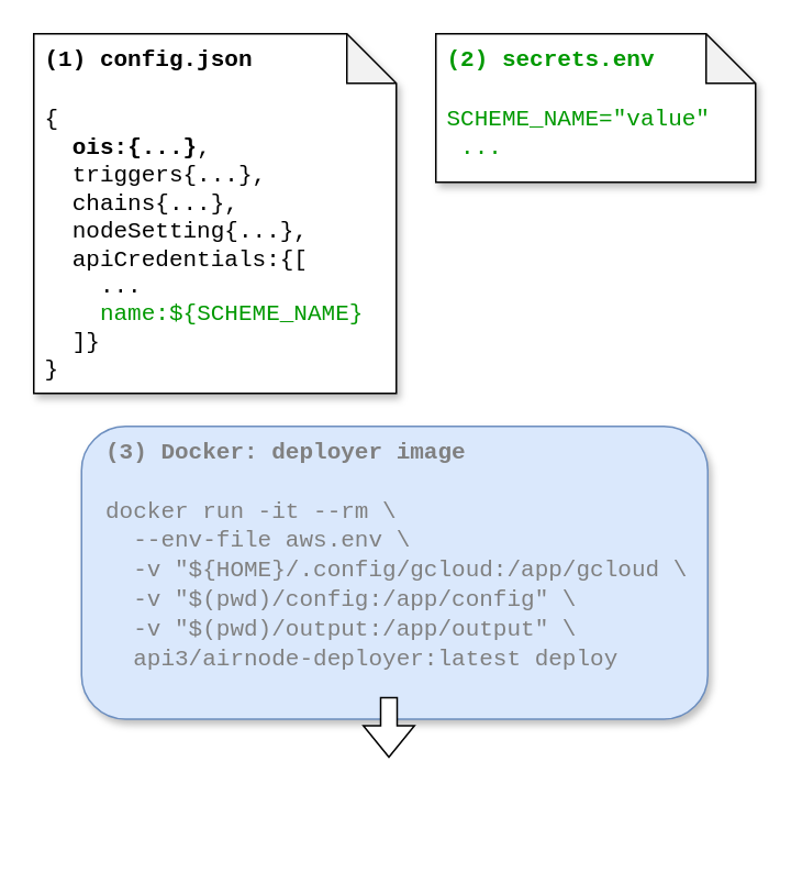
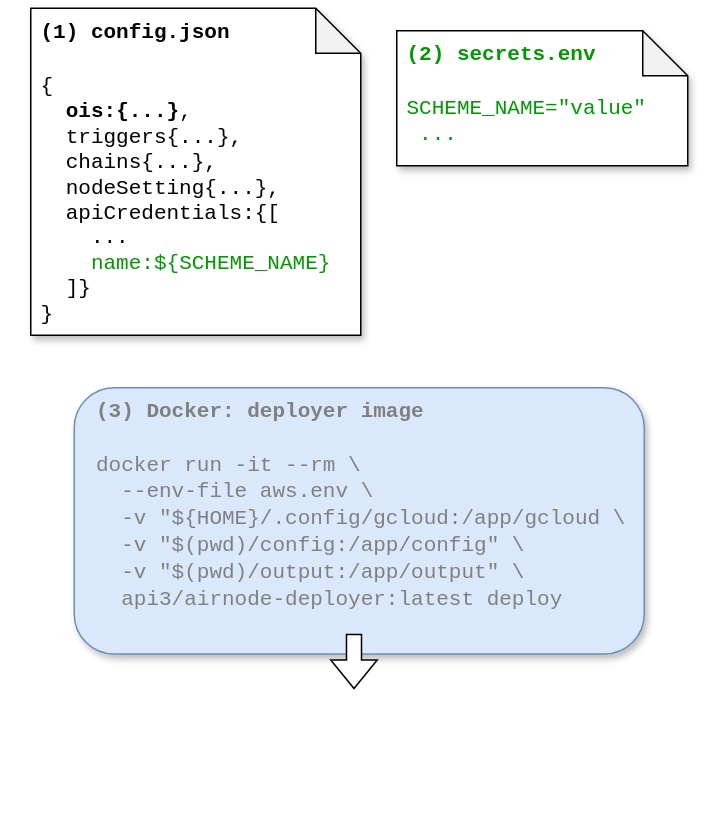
  <mxCell id="0" />
  <mxCell id="1" parent="0" />
  <mxCell id="2" value="&lt;div style=&quot;font-size: 14px&quot;&gt;&lt;font style=&quot;font-size: 14px&quot; face=&quot;Courier New&quot; color=&quot;#808080&quot;&gt;&lt;b&gt;(3) Docker: deployer image&lt;/b&gt;&lt;/font&gt;&lt;/div&gt;&lt;div style=&quot;font-size: 14px&quot;&gt;&lt;font style=&quot;font-size: 14px&quot; face=&quot;Courier New&quot; color=&quot;#808080&quot;&gt;&lt;br&gt;&lt;/font&gt;&lt;/div&gt;&lt;div style=&quot;font-size: 14px&quot;&gt;&lt;font style=&quot;font-size: 14px&quot; face=&quot;Courier New&quot; color=&quot;#808080&quot;&gt;docker run -it --rm \&lt;/font&gt;&lt;/div&gt;&lt;div style=&quot;font-size: 14px&quot;&gt;&lt;font style=&quot;font-size: 14px&quot; face=&quot;Courier New&quot; color=&quot;#808080&quot;&gt;&amp;nbsp; --env-file aws.env \&lt;/font&gt;&lt;/div&gt;&lt;div style=&quot;font-size: 14px&quot;&gt;&lt;font style=&quot;font-size: 14px&quot; face=&quot;Courier New&quot; color=&quot;#808080&quot;&gt;&amp;nbsp; -v &quot;${HOME}/.config/gcloud:/app/gcloud \&lt;/font&gt;&lt;/div&gt;&lt;div style=&quot;font-size: 14px&quot;&gt;&lt;font style=&quot;font-size: 14px&quot; face=&quot;Courier New&quot; color=&quot;#808080&quot;&gt;&amp;nbsp; -v &quot;$(pwd)/config:/app/config&quot; \&lt;/font&gt;&lt;/div&gt;&lt;div style=&quot;font-size: 14px&quot;&gt;&lt;font style=&quot;font-size: 14px&quot; face=&quot;Courier New&quot; color=&quot;#808080&quot;&gt;&amp;nbsp; -v &quot;$(pwd)/output:/app/output&quot; \&lt;/font&gt;&lt;/div&gt;&lt;div style=&quot;font-size: 14px&quot;&gt;&lt;font style=&quot;font-size: 14px&quot; face=&quot;Courier New&quot; color=&quot;#808080&quot;&gt;&amp;nbsp; api3/airnode-deployer:latest deploy&lt;/font&gt;&lt;/div&gt;" style="rounded=1;whiteSpace=wrap;html=1;fontSize=11;align=left;fillColor=#dae8fc;strokeColor=#6c8ebf;shadow=1;spacingLeft=13;spacingRight=5;verticalAlign=top;fontColor=#000000;" parent="1" vertex="1"><mxGeometry x="49" y="258" width="380" height="177.5" as="geometry" /></mxCell>
- <mxCell id="3" value="&lt;span style=&quot;font-size: 14px&quot;&gt;&lt;font face=&quot;Courier New&quot;&gt;&lt;b&gt;(1) config.json&lt;/b&gt;&lt;br style=&quot;font-size: 14px&quot;&gt;&lt;br style=&quot;font-size: 14px&quot;&gt;&lt;/font&gt;&lt;/span&gt;&lt;div style=&quot;font-size: 14px&quot;&gt;&lt;span style=&quot;font-size: 14px&quot;&gt;&lt;font face=&quot;Courier New&quot;&gt;{&lt;/font&gt;&lt;/span&gt;&lt;/div&gt;&lt;div style=&quot;font-size: 14px&quot;&gt;&lt;font face=&quot;Courier New&quot;&gt;&lt;span style=&quot;font-size: 14px&quot;&gt;&amp;nbsp;&amp;nbsp;&lt;b style=&quot;font-size: 14px&quot;&gt;ois:{...&lt;/b&gt;&lt;/span&gt;&lt;span style=&quot;font-size: 14px&quot;&gt;&lt;b style=&quot;font-size: 14px&quot;&gt;}&lt;/b&gt;,&lt;/span&gt;&lt;/font&gt;&lt;/div&gt;&lt;font style=&quot;font-size: 14px&quot;&gt;&lt;font face=&quot;Courier New&quot; style=&quot;font-size: 14px&quot;&gt;&lt;div style=&quot;font-size: 14px&quot;&gt;&amp;nbsp; triggers{...},&lt;/div&gt;&lt;div style=&quot;font-size: 14px&quot;&gt;&amp;nbsp; chains{...},&lt;/div&gt;&lt;div style=&quot;font-size: 14px&quot;&gt;&amp;nbsp; nodeSetting{...},&lt;/div&gt;&lt;div style=&quot;font-size: 14px&quot;&gt;&amp;nbsp;&amp;nbsp;apiCredentials:{[&lt;/div&gt;&lt;div style=&quot;font-size: 14px&quot;&gt;&amp;nbsp; &amp;nbsp; ...&lt;/div&gt;&lt;div style=&quot;font-size: 14px&quot;&gt;&amp;nbsp; &amp;nbsp;&amp;nbsp;&lt;font color=&quot;#009900&quot; style=&quot;font-size: 14px&quot;&gt;name:${&lt;/font&gt;&lt;font color=&quot;#009900&quot; style=&quot;font-size: 14px&quot;&gt;&lt;span style=&quot;background-color: transparent ; font-size: 14px&quot;&gt;SCHEME_NAME&lt;/span&gt;}&lt;/font&gt;&lt;/div&gt;&lt;/font&gt;&lt;font face=&quot;Courier New&quot; style=&quot;font-size: 14px&quot;&gt;&lt;div style=&quot;font-size: 14px&quot;&gt;&amp;nbsp; ]}&amp;nbsp; &amp;nbsp;&lt;/div&gt;&lt;div style=&quot;font-size: 14px&quot;&gt;}&lt;/div&gt;&lt;div style=&quot;font-size: 14px&quot;&gt;&lt;br style=&quot;font-size: 14px&quot;&gt;&lt;/div&gt;&lt;/font&gt;&lt;/font&gt;" style="shape=note;whiteSpace=wrap;html=1;backgroundOutline=1;darkOpacity=0.05;shadow=1;verticalAlign=top;align=left;fontSize=14;spacingLeft=5;" parent="1" vertex="1"><mxGeometry x="20" y="20" width="220" height="218" as="geometry" /></mxCell>
+ <mxCell id="3" value="&lt;span style=&quot;font-size: 14px&quot;&gt;&lt;font face=&quot;Courier New&quot;&gt;&lt;b&gt;(1) config.json&lt;/b&gt;&lt;br style=&quot;font-size: 14px&quot;&gt;&lt;br style=&quot;font-size: 14px&quot;&gt;&lt;/font&gt;&lt;/span&gt;&lt;div style=&quot;font-size: 14px&quot;&gt;&lt;span style=&quot;font-size: 14px&quot;&gt;&lt;font face=&quot;Courier New&quot;&gt;{&lt;/font&gt;&lt;/span&gt;&lt;/div&gt;&lt;div style=&quot;font-size: 14px&quot;&gt;&lt;font face=&quot;Courier New&quot;&gt;&lt;span style=&quot;font-size: 14px&quot;&gt;&amp;nbsp;&amp;nbsp;&lt;b style=&quot;font-size: 14px&quot;&gt;ois:{...&lt;/b&gt;&lt;/span&gt;&lt;span style=&quot;font-size: 14px&quot;&gt;&lt;b style=&quot;font-size: 14px&quot;&gt;}&lt;/b&gt;,&lt;/span&gt;&lt;/font&gt;&lt;/div&gt;&lt;font style=&quot;font-size: 14px&quot;&gt;&lt;font face=&quot;Courier New&quot; style=&quot;font-size: 14px&quot;&gt;&lt;div style=&quot;font-size: 14px&quot;&gt;&amp;nbsp; triggers{...},&lt;/div&gt;&lt;div style=&quot;font-size: 14px&quot;&gt;&amp;nbsp; chains{...},&lt;/div&gt;&lt;div style=&quot;font-size: 14px&quot;&gt;&amp;nbsp; nodeSetting{...},&lt;/div&gt;&lt;div style=&quot;font-size: 14px&quot;&gt;&amp;nbsp;&amp;nbsp;apiCredentials:{[&lt;/div&gt;&lt;div style=&quot;font-size: 14px&quot;&gt;&amp;nbsp; &amp;nbsp; ...&lt;/div&gt;&lt;div style=&quot;font-size: 14px&quot;&gt;&amp;nbsp; &amp;nbsp;&amp;nbsp;&lt;font color=&quot;#009900&quot; style=&quot;font-size: 14px&quot;&gt;name:${&lt;/font&gt;&lt;font color=&quot;#009900&quot; style=&quot;font-size: 14px&quot;&gt;&lt;span style=&quot;background-color: transparent ; font-size: 14px&quot;&gt;SCHEME_NAME&lt;/span&gt;}&lt;/font&gt;&lt;/div&gt;&lt;/font&gt;&lt;font face=&quot;Courier New&quot; style=&quot;font-size: 14px&quot;&gt;&lt;div style=&quot;font-size: 14px&quot;&gt;&amp;nbsp; ]}&amp;nbsp; &amp;nbsp;&lt;/div&gt;&lt;div style=&quot;font-size: 14px&quot;&gt;}&lt;/div&gt;&lt;div style=&quot;font-size: 14px&quot;&gt;&lt;br style=&quot;font-size: 14px&quot;&gt;&lt;/div&gt;&lt;/font&gt;&lt;/font&gt;" style="shape=note;whiteSpace=wrap;html=1;backgroundOutline=1;darkOpacity=0.05;shadow=1;verticalAlign=top;align=left;fontSize=14;spacingLeft=5;" parent="1" vertex="1"><mxGeometry x="20" y="5" width="220" height="218" as="geometry" /></mxCell>
  <mxCell id="4" value="&lt;div style=&quot;font-size: 14px&quot;&gt;&lt;/div&gt;&lt;span style=&quot;font-size: 14px ; text-align: center&quot;&gt;&lt;font face=&quot;Courier New&quot;&gt;&lt;b&gt;(2) secrets.env&lt;/b&gt;&lt;br style=&quot;font-size: 14px&quot;&gt;&lt;br style=&quot;font-size: 14px&quot;&gt;&lt;/font&gt;&lt;/span&gt;&lt;div style=&quot;font-size: 14px&quot;&gt;&lt;span style=&quot;font-size: 14px&quot;&gt;&lt;font face=&quot;Courier New&quot; style=&quot;font-size: 14px&quot;&gt;SCHEME_NAME=&quot;value&quot;&lt;/font&gt;&lt;/span&gt;&lt;/div&gt;&lt;div style=&quot;font-size: 14px&quot;&gt;&lt;font face=&quot;Courier New&quot; style=&quot;font-size: 14px&quot;&gt;&amp;nbsp;...&lt;/font&gt;&lt;/div&gt;" style="shape=note;whiteSpace=wrap;html=1;backgroundOutline=1;darkOpacity=0.05;shadow=1;fontColor=#009900;align=left;verticalAlign=top;fontSize=14;spacingLeft=5;" parent="1" vertex="1"><mxGeometry x="264" y="20" width="194" height="90" as="geometry" /></mxCell>
  <mxCell id="5" value="" style="shape=image;verticalLabelPosition=bottom;labelBackgroundColor=#ffffff;verticalAlign=top;aspect=fixed;imageAspect=0;image=https://miro.medium.com/max/400/1*vfjYLDoXNs9OAdS_bk23RQ.png;" parent="1" vertex="1"><mxGeometry x="186" y="445" width="100" height="75" as="geometry" /></mxCell>
  <mxCell id="6" value="" style="shape=flexArrow;endArrow=classic;html=1;rounded=0;fontColor=#000000;strokeColor=#000000;strokeWidth=1;fillColor=#FFFFFF;gradientColor=#ffffff;gradientDirection=west;edgeStyle=orthogonalEdgeStyle;" parent="1" edge="1"><mxGeometry width="50" height="50" relative="1" as="geometry"><mxPoint x="235.5" y="422" as="sourcePoint" /><mxPoint x="235.5" y="459" as="targetPoint" /></mxGeometry></mxCell>
